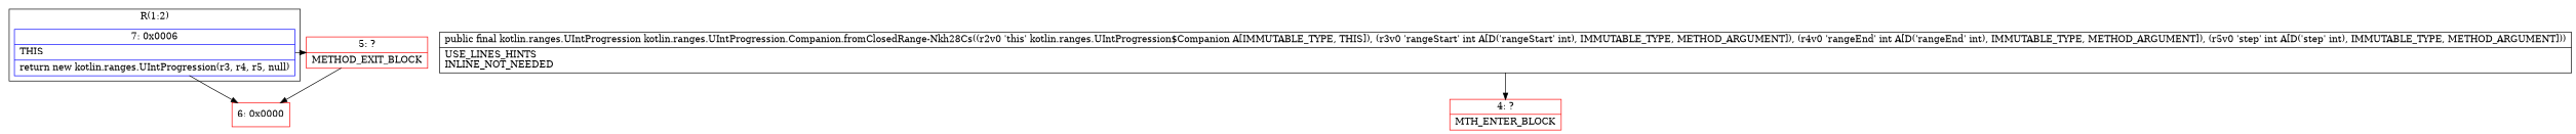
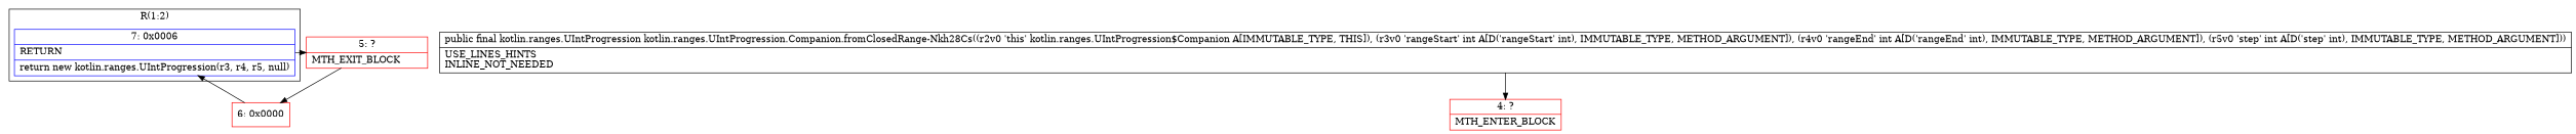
  digraph {
    node [color=red shape=record]
-   n1 [color=blue label="{7\:\ 0x0006|THIS\l|return new kotlin.ranges.UIntProgression(r3, r4, r5, null)\l}"]
-   n2 [label="{5\:\ ?|METHOD_EXIT_BLOCK\l}"]
+   n1 [color=blue label="{7\:\ 0x0006|RETURN\l|return new kotlin.ranges.UIntProgression(r3, r4, r5, null)\l}"]
+   n2 [label="{5\:\ ?|MTH_EXIT_BLOCK\l}"]
    n3 [label="{6\:\ 0x0000}"]
    n4 [label="{4\:\ ?|MTH_ENTER_BLOCK\l}"]
    n5 [label="{public final kotlin.ranges.UIntProgression kotlin.ranges.UIntProgression.Companion.fromClosedRange\-Nkh28Cs((r2v0 'this' kotlin.ranges.UIntProgression$Companion A[IMMUTABLE_TYPE, THIS]), (r3v0 'rangeStart' int A[D('rangeStart' int), IMMUTABLE_TYPE, METHOD_ARGUMENT]), (r4v0 'rangeEnd' int A[D('rangeEnd' int), IMMUTABLE_TYPE, METHOD_ARGUMENT]), (r5v0 'step' int A[D('step' int), IMMUTABLE_TYPE, METHOD_ARGUMENT]))  | USE_LINES_HINTS\lINLINE_NOT_NEEDED\l}" color=""]
    subgraph cluster_1 {
      label="R(1:2)"
      n1
    }
    n1 -> n2
    n2 -> n3
-   n1 -> n3
+   n3 -> n1
    n5 -> n4
  }
